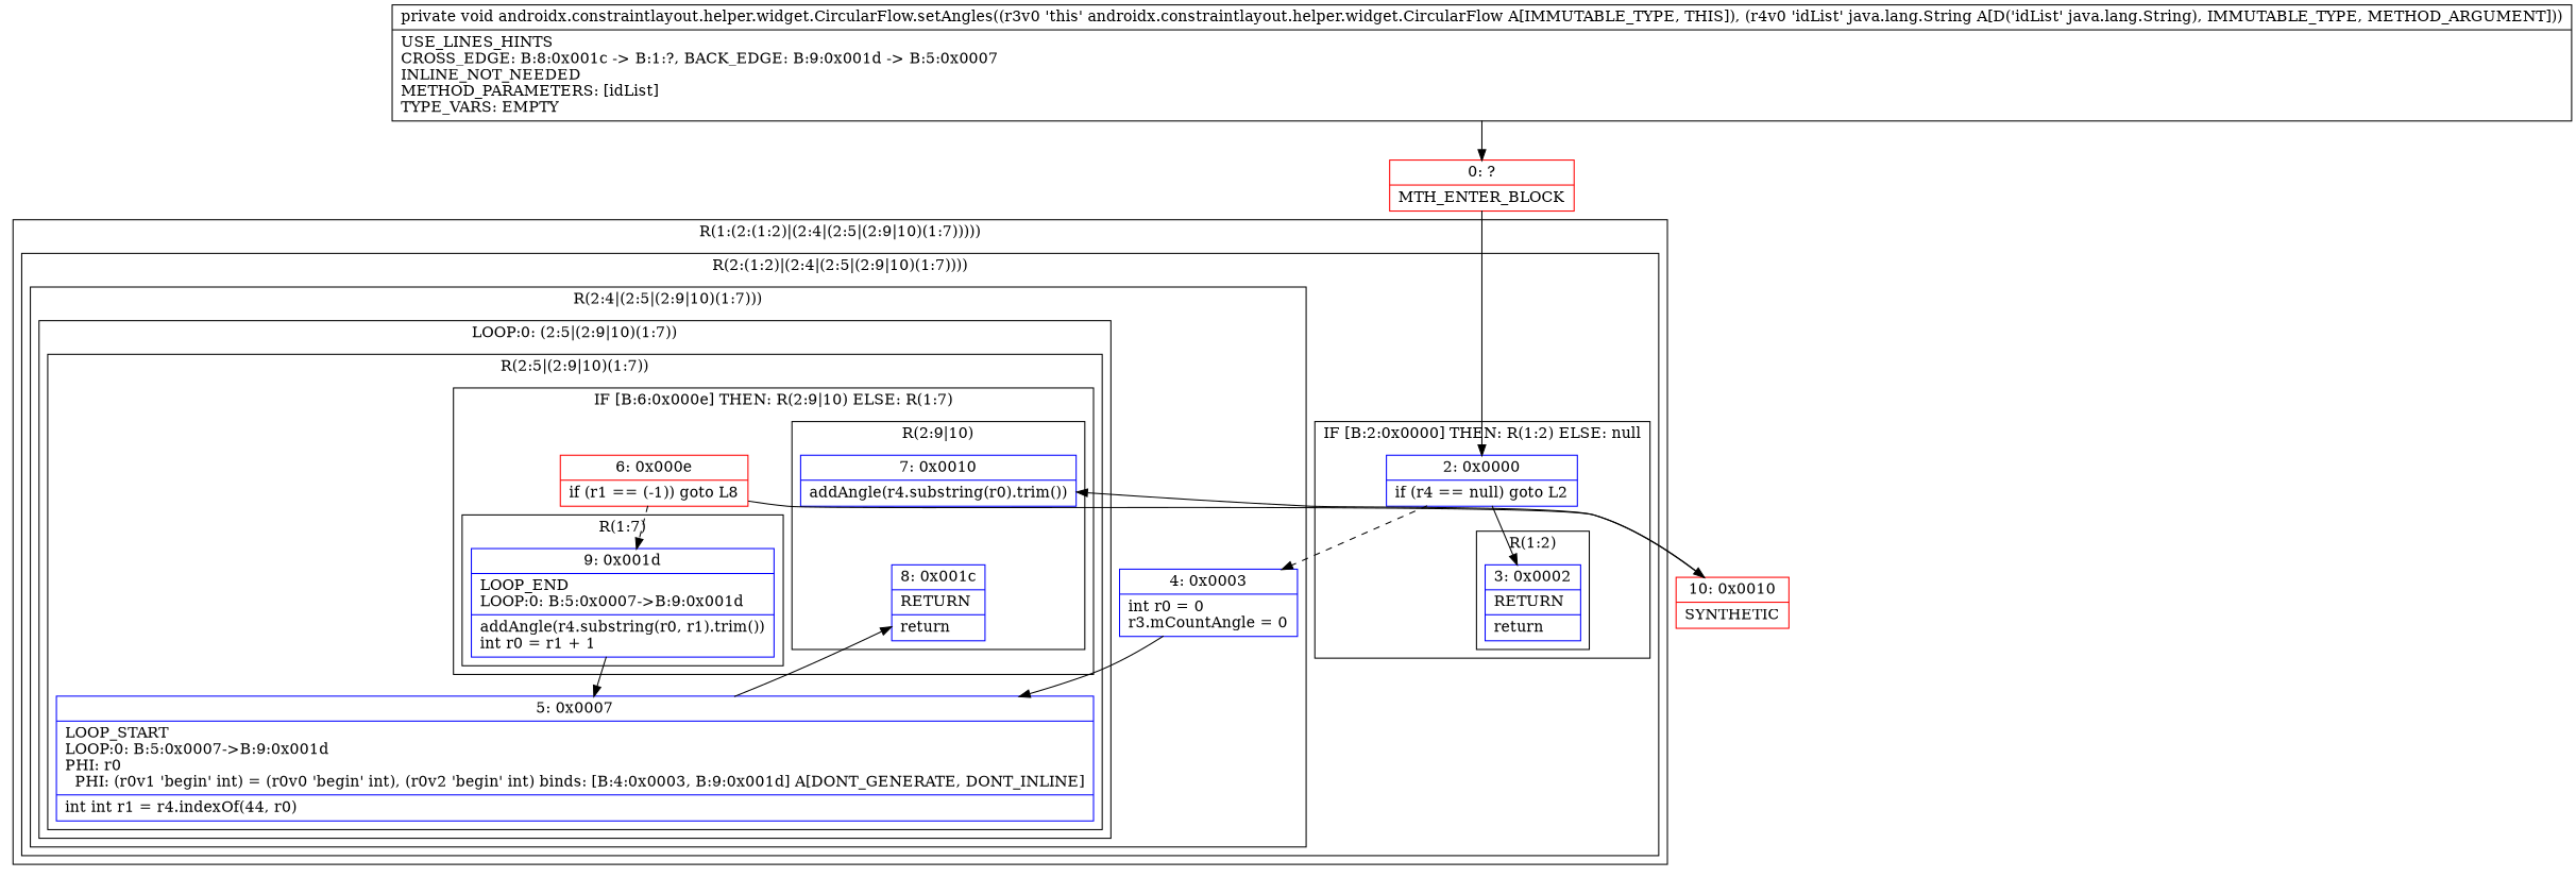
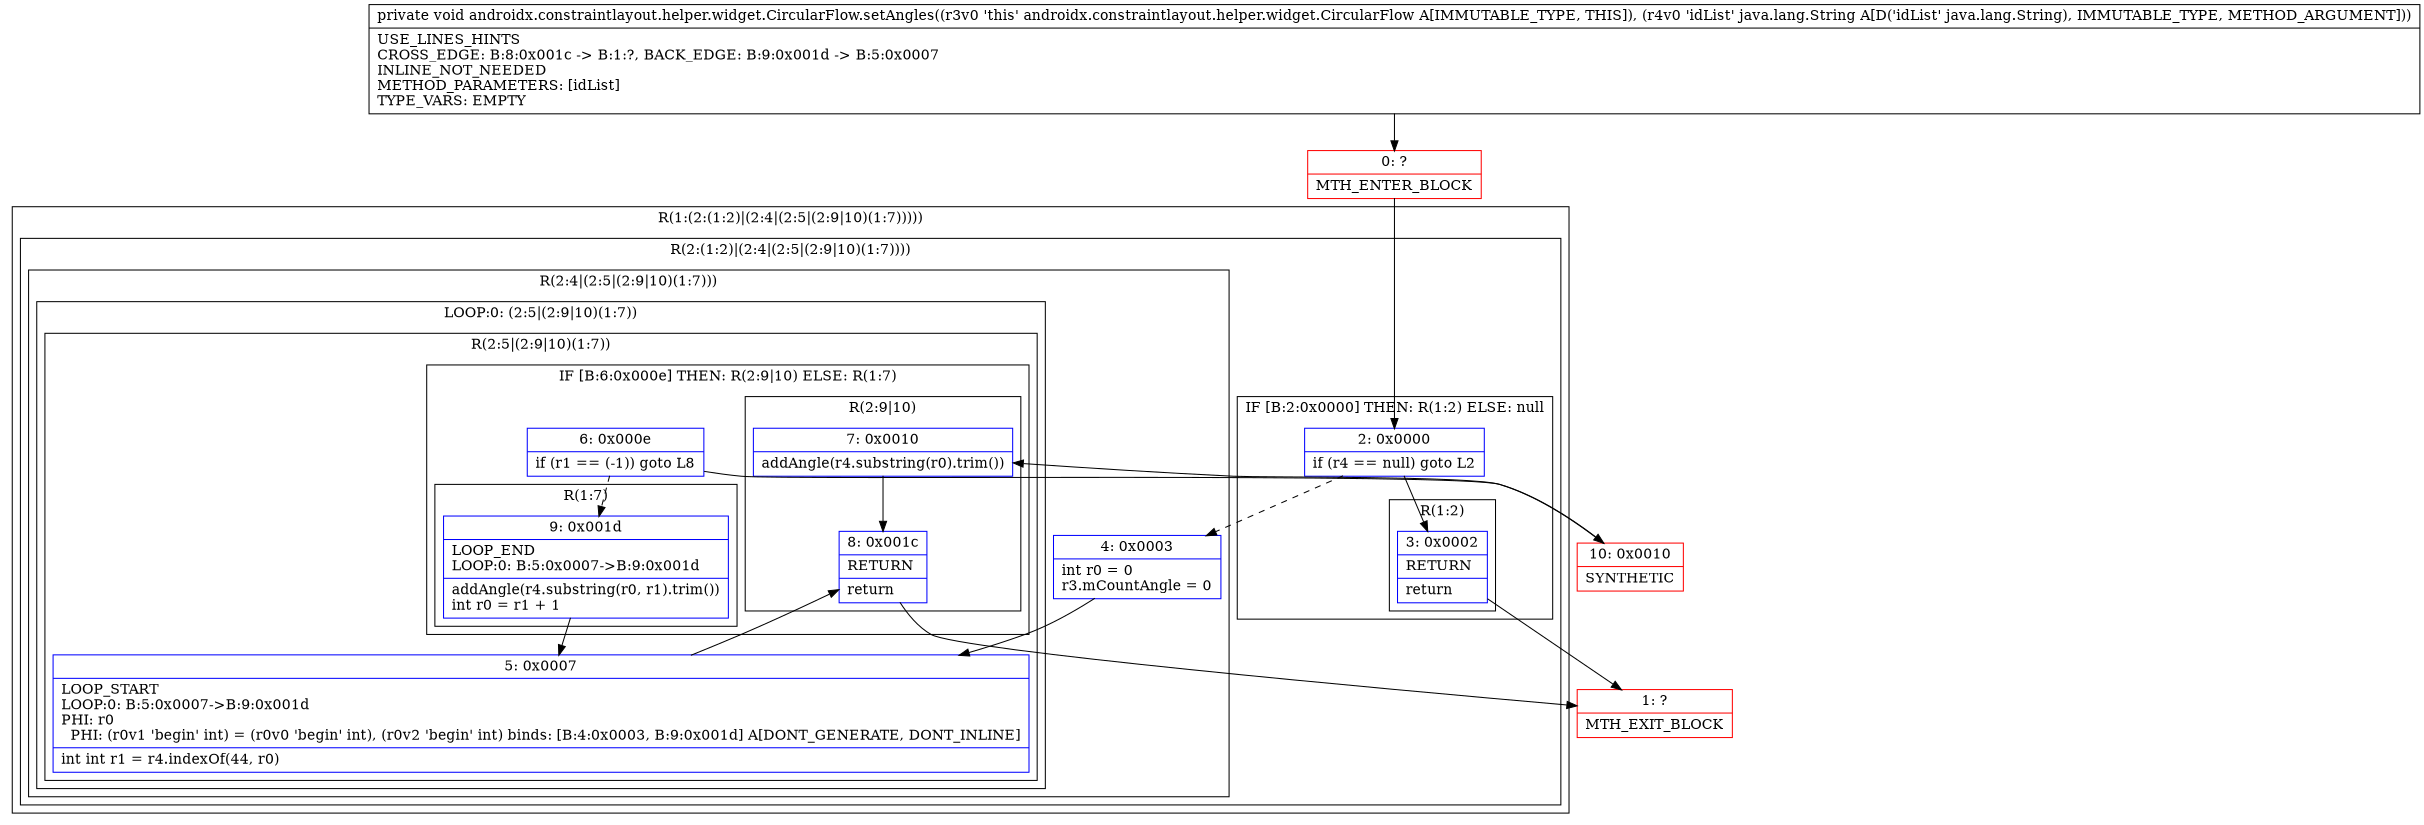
  digraph {
    node [color=blue shape=record]
    n1 [label="{3\:\ 0x0002|RETURN\l|return\l}"]
    n2 [label="{2\:\ 0x0000|if (r4 == null) goto L2\l}"]
    n3 [label="{7\:\ 0x0010|addAngle(r4.substring(r0).trim())\l}"]
    n4 [label="{8\:\ 0x001c|RETURN\l|return\l}"]
    n5 [label="{9\:\ 0x001d|LOOP_END\lLOOP:0: B:5:0x0007\-\>B:9:0x001d\l|addAngle(r4.substring(r0, r1).trim())\lint r0 = r1 + 1\l}"]
-   n6 [color=red label="{6\:\ 0x000e|if (r1 == (\-1)) goto L8\l}"]
+   n6 [label="{6\:\ 0x000e|if (r1 == (\-1)) goto L8\l}"]
    n7 [label="{5\:\ 0x0007|LOOP_START\lLOOP:0: B:5:0x0007\-\>B:9:0x001d\lPHI: r0 \l  PHI: (r0v1 'begin' int) = (r0v0 'begin' int), (r0v2 'begin' int) binds: [B:4:0x0003, B:9:0x001d] A[DONT_GENERATE, DONT_INLINE]\l|int int r1 = r4.indexOf(44, r0)\l}"]
    n8 [label="{4\:\ 0x0003|int r0 = 0\lr3.mCountAngle = 0\l}"]
+   n9 [color=red label="{1\:\ ?|MTH_EXIT_BLOCK\l}"]
    n10 [color=red label="{10\:\ 0x0010|SYNTHETIC\l}"]
    n11 [color=red label="{0\:\ ?|MTH_ENTER_BLOCK\l}"]
    n12 [label="{private void androidx.constraintlayout.helper.widget.CircularFlow.setAngles((r3v0 'this' androidx.constraintlayout.helper.widget.CircularFlow A[IMMUTABLE_TYPE, THIS]), (r4v0 'idList' java.lang.String A[D('idList' java.lang.String), IMMUTABLE_TYPE, METHOD_ARGUMENT]))  | USE_LINES_HINTS\lCROSS_EDGE: B:8:0x001c \-\> B:1:?, BACK_EDGE: B:9:0x001d \-\> B:5:0x0007\lINLINE_NOT_NEEDED\lMETHOD_PARAMETERS: [idList]\lTYPE_VARS: EMPTY\l}" color=""]
    subgraph cluster_1 {
      label="R(1:(2:(1:2)|(2:4|(2:5|(2:9|10)(1:7)))))"
      subgraph cluster_2 {
        label="R(2:(1:2)|(2:4|(2:5|(2:9|10)(1:7))))"
        subgraph cluster_3 {
          label="IF [B:2:0x0000] THEN: R(1:2) ELSE: null"
          n2
          subgraph cluster_4 {
            label="R(1:2)"
            n1
          }
        }
        subgraph cluster_5 {
          label="R(2:4|(2:5|(2:9|10)(1:7)))"
          n8
          subgraph cluster_6 {
            label="LOOP:0: (2:5|(2:9|10)(1:7))"
            subgraph cluster_7 {
              label="R(2:5|(2:9|10)(1:7))"
              n7
              subgraph cluster_8 {
                label="IF [B:6:0x000e] THEN: R(2:9|10) ELSE: R(1:7)"
                n6
                subgraph cluster_9 {
                  label="R(2:9|10)"
                  n3
                  n4
                }
                subgraph cluster_10 {
                  label="R(1:7)"
                  n5
                }
              }
            }
          }
        }
      }
    }
+   n1 -> n9
    n2 -> n1
    n2 -> n8 [style=dashed]
+   n3 -> n4
+   n4 -> n9
    n5 -> n7
    n6 -> n5 [style=dashed]
    n6 -> n10
    n7 -> n4
    n8 -> n7
    n10 -> n3
    n11 -> n2
    n12 -> n11
  }
